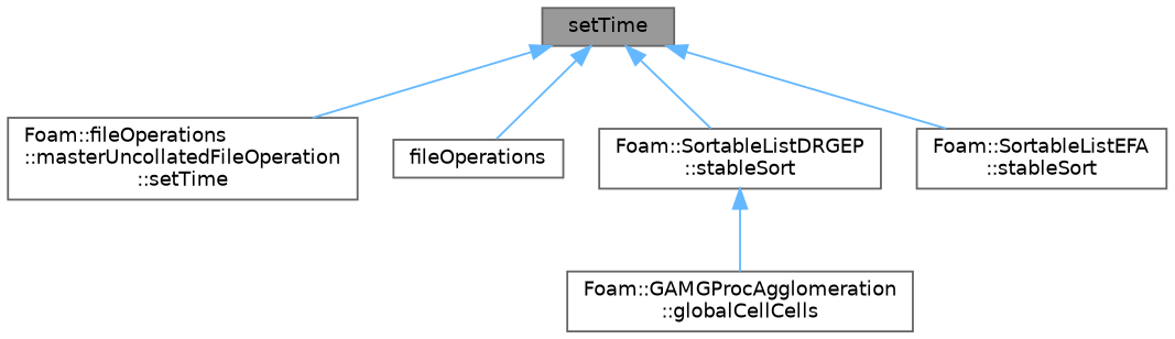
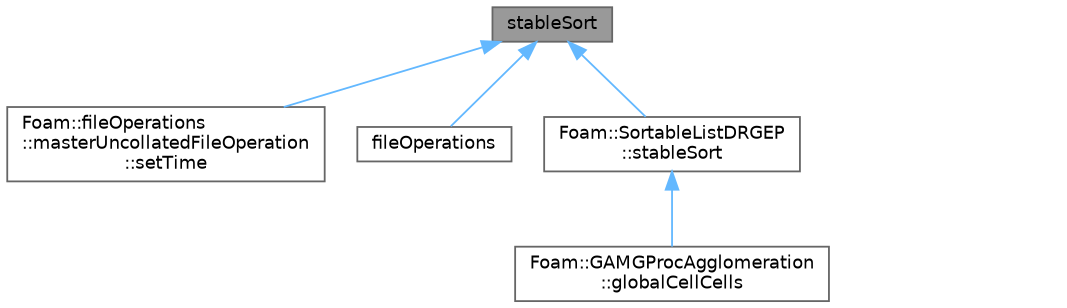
  digraph {
    rankdir=TB
    node [color=grey40 fillcolor=white fontname=Helvetica fontsize=10 shape=box style=filled]
    edge [color=steelblue1 dir=back fontname=Helvetica fontsize=10 labelfontname=Helvetica labelfontsize=10 style=solid]
-   n1 [color=gray40 fillcolor=grey60 fontcolor=black height=0.2 label=setTime width=0.4]
+   n1 [color=gray40 fillcolor=grey60 fontcolor=black height=0.2 label=stableSort width=0.4]
    n2 [height=0.2 label="Foam::fileOperations\l::masterUncollatedFileOperation\l::setTime" width=0.4]
    n3 [height=0.2 label=fileOperations width=0.4]
    n4 [height=0.2 label="Foam::SortableListDRGEP\l::stableSort" width=0.4]
-   n5 [height=0.2 label="Foam::SortableListEFA\l::stableSort" width=0.4]
    n6 [height=0.2 label="Foam::GAMGProcAgglomeration\l::globalCellCells" width=0.4]
    n1 -> n2
    n1 -> n3
    n1 -> n4
-   n1 -> n5
    n4 -> n6
  }
